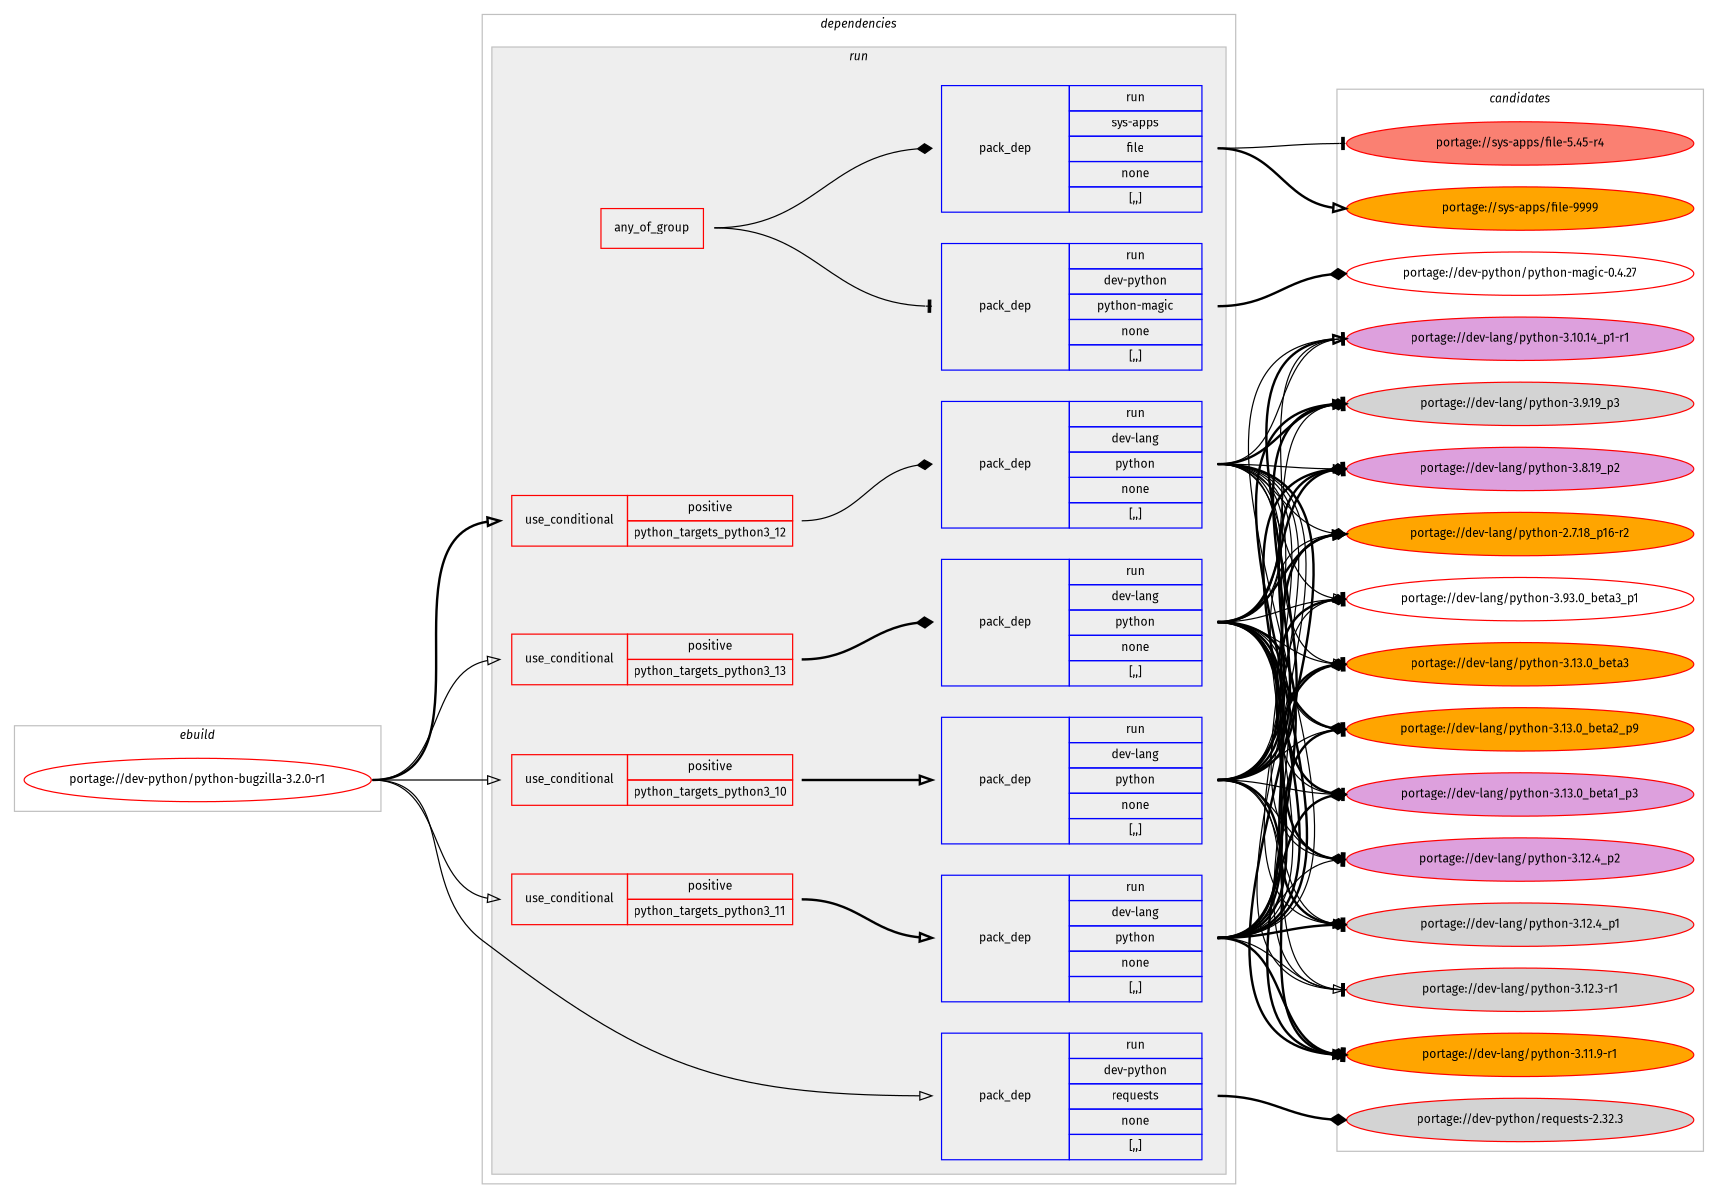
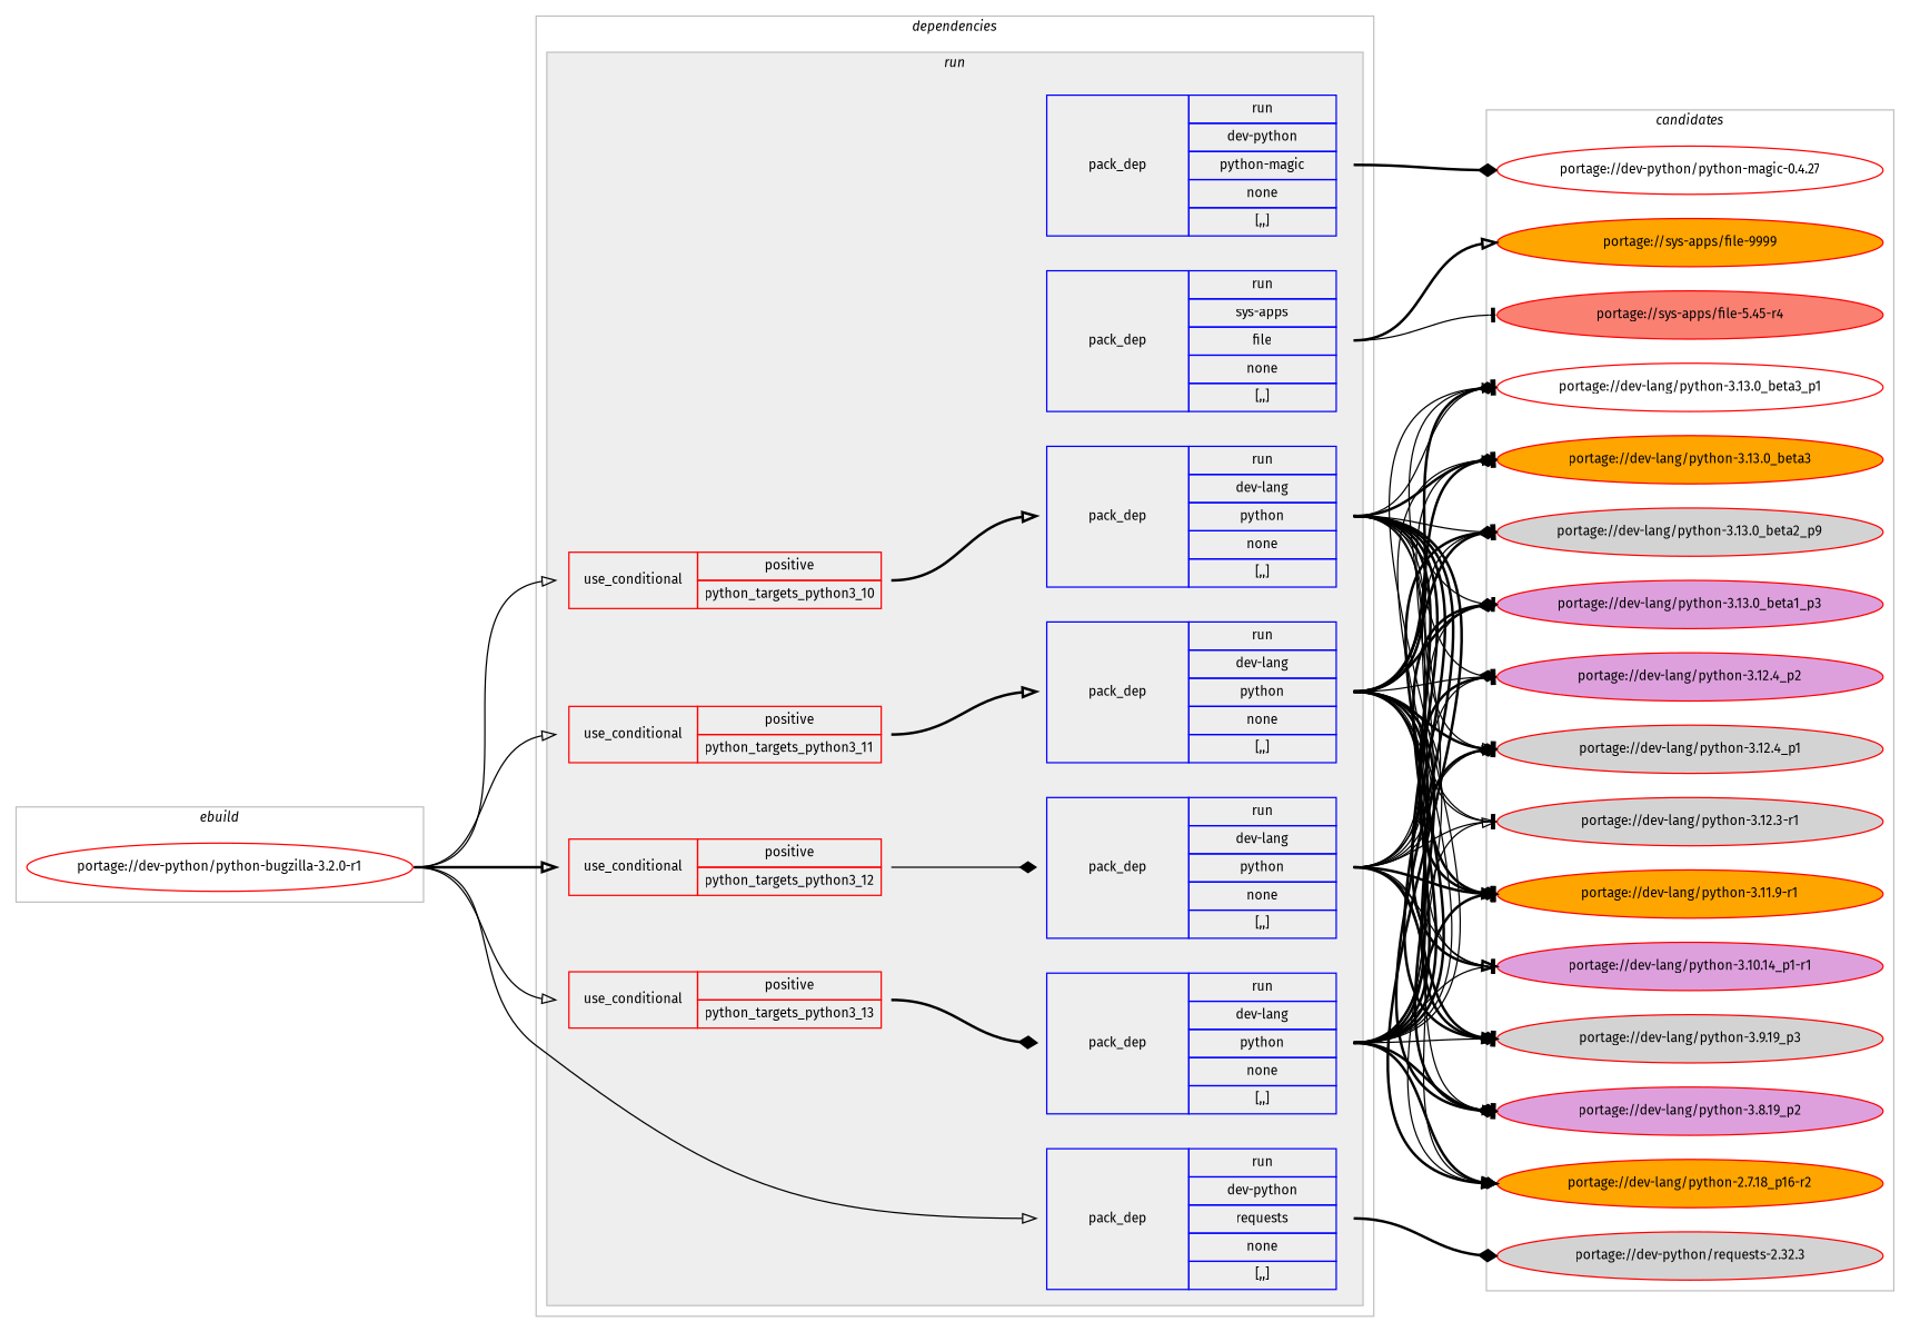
  digraph {
    compound=true
    concentrate=true
    fontname="Fira Sans"
    fontsize=10
    newrank=true
    rankdir=LR
    ranksep=1.5
    node [color=red fontname="Fira Sans" fontsize=10 style=filled]
    edge [arrowhead=diamond fontname="Fira Sans" headport=w style=solid tailport=e weight=100]
    n1 [fillcolor=white label="portage://dev-python/python-bugzilla-3.2.0-r1" width=4]
    n2 [color=blue label=<<TABLE BORDER="0" CELLBORDER="1" CELLSPACING="0" CELLPADDING="4" WIDTH="220"><TR><TD ROWSPAN="6" CELLPADDING="30">pack_dep</TD></TR><TR><TD WIDTH="110">run</TD></TR><TR><TD>dev-python</TD></TR><TR><TD>python-magic</TD></TR><TR><TD>none</TD></TR><TR><TD>[,,]</TD></TR></TABLE>> shape=none style=""]
    n3 [color=blue label=<<TABLE BORDER="0" CELLBORDER="1" CELLSPACING="0" CELLPADDING="4" WIDTH="220"><TR><TD ROWSPAN="6" CELLPADDING="30">pack_dep</TD></TR><TR><TD WIDTH="110">run</TD></TR><TR><TD>sys-apps</TD></TR><TR><TD>file</TD></TR><TR><TD>none</TD></TR><TR><TD>[,,]</TD></TR></TABLE>> shape=none style=""]
-   n4 [label=<<TABLE BORDER="0" CELLBORDER="1" CELLSPACING="0" CELLPADDING="4"><TR><TD CELLPADDING="10">any_of_group</TD></TR></TABLE>> shape=none style=""]
    n5 [color=blue label=<<TABLE BORDER="0" CELLBORDER="1" CELLSPACING="0" CELLPADDING="4" WIDTH="220"><TR><TD ROWSPAN="6" CELLPADDING="30">pack_dep</TD></TR><TR><TD WIDTH="110">run</TD></TR><TR><TD>dev-lang</TD></TR><TR><TD>python</TD></TR><TR><TD>none</TD></TR><TR><TD>[,,]</TD></TR></TABLE>> shape=none style=""]
    n6 [label=<<TABLE BORDER="0" CELLBORDER="1" CELLSPACING="0" CELLPADDING="4"><TR><TD ROWSPAN="3" CELLPADDING="10">use_conditional</TD></TR><TR><TD>positive</TD></TR><TR><TD>python_targets_python3_10</TD></TR></TABLE>> shape=none style=""]
    n7 [color=blue label=<<TABLE BORDER="0" CELLBORDER="1" CELLSPACING="0" CELLPADDING="4" WIDTH="220"><TR><TD ROWSPAN="6" CELLPADDING="30">pack_dep</TD></TR><TR><TD WIDTH="110">run</TD></TR><TR><TD>dev-lang</TD></TR><TR><TD>python</TD></TR><TR><TD>none</TD></TR><TR><TD>[,,]</TD></TR></TABLE>> shape=none style=""]
    n8 [label=<<TABLE BORDER="0" CELLBORDER="1" CELLSPACING="0" CELLPADDING="4"><TR><TD ROWSPAN="3" CELLPADDING="10">use_conditional</TD></TR><TR><TD>positive</TD></TR><TR><TD>python_targets_python3_11</TD></TR></TABLE>> shape=none style=""]
    n9 [color=blue label=<<TABLE BORDER="0" CELLBORDER="1" CELLSPACING="0" CELLPADDING="4" WIDTH="220"><TR><TD ROWSPAN="6" CELLPADDING="30">pack_dep</TD></TR><TR><TD WIDTH="110">run</TD></TR><TR><TD>dev-lang</TD></TR><TR><TD>python</TD></TR><TR><TD>none</TD></TR><TR><TD>[,,]</TD></TR></TABLE>> shape=none style=""]
    n10 [label=<<TABLE BORDER="0" CELLBORDER="1" CELLSPACING="0" CELLPADDING="4"><TR><TD ROWSPAN="3" CELLPADDING="10">use_conditional</TD></TR><TR><TD>positive</TD></TR><TR><TD>python_targets_python3_12</TD></TR></TABLE>> shape=none style=""]
    n11 [color=blue label=<<TABLE BORDER="0" CELLBORDER="1" CELLSPACING="0" CELLPADDING="4" WIDTH="220"><TR><TD ROWSPAN="6" CELLPADDING="30">pack_dep</TD></TR><TR><TD WIDTH="110">run</TD></TR><TR><TD>dev-lang</TD></TR><TR><TD>python</TD></TR><TR><TD>none</TD></TR><TR><TD>[,,]</TD></TR></TABLE>> shape=none style=""]
    n12 [label=<<TABLE BORDER="0" CELLBORDER="1" CELLSPACING="0" CELLPADDING="4"><TR><TD ROWSPAN="3" CELLPADDING="10">use_conditional</TD></TR><TR><TD>positive</TD></TR><TR><TD>python_targets_python3_13</TD></TR></TABLE>> shape=none style=""]
    n13 [color=blue label=<<TABLE BORDER="0" CELLBORDER="1" CELLSPACING="0" CELLPADDING="4" WIDTH="220"><TR><TD ROWSPAN="6" CELLPADDING="30">pack_dep</TD></TR><TR><TD WIDTH="110">run</TD></TR><TR><TD>dev-python</TD></TR><TR><TD>requests</TD></TR><TR><TD>none</TD></TR><TR><TD>[,,]</TD></TR></TABLE>> shape=none style=""]
    n14 [fillcolor=white label="portage://dev-python/python-magic-0.4.27" width=4]
    n15 [fillcolor=orange label="portage://sys-apps/file-9999" width=4]
    n16 [fillcolor=salmon label="portage://sys-apps/file-5.45-r4" width=4]
-   n17 [fillcolor=white label="portage://dev-lang/python-3.93.0_beta3_p1" width=4]
+   n17 [fillcolor=white label="portage://dev-lang/python-3.13.0_beta3_p1" width=4]
    n18 [fillcolor=orange label="portage://dev-lang/python-3.13.0_beta3" width=4]
-   n19 [fillcolor=orange label="portage://dev-lang/python-3.13.0_beta2_p9" width=4]
+   n19 [fillcolor=lightgrey label="portage://dev-lang/python-3.13.0_beta2_p9" width=4]
    n20 [fillcolor=plum label="portage://dev-lang/python-3.13.0_beta1_p3" width=4]
    n21 [fillcolor=plum label="portage://dev-lang/python-3.12.4_p2" width=4]
    n22 [fillcolor=lightgrey label="portage://dev-lang/python-3.12.4_p1" width=4]
    n23 [fillcolor=lightgrey label="portage://dev-lang/python-3.12.3-r1" width=4]
    n24 [fillcolor=orange label="portage://dev-lang/python-3.11.9-r1" width=4]
    n25 [fillcolor=plum label="portage://dev-lang/python-3.10.14_p1-r1" width=4]
    n26 [fillcolor=lightgrey label="portage://dev-lang/python-3.9.19_p3" width=4]
    n27 [fillcolor=plum label="portage://dev-lang/python-3.8.19_p2" width=4]
    n28 [fillcolor=orange label="portage://dev-lang/python-2.7.18_p16-r2" width=4]
    n29 [fillcolor=lightgrey label="portage://dev-python/requests-2.32.3" width=4]
    subgraph cluster_1 {
      color=gray
      label=<<i>ebuild</i>>
      n1
    }
    subgraph cluster_2 {
      color=gray
      label=<<i>dependencies</i>>
      subgraph cluster_3 {
        color=gray
        fillcolor="#eeeeee"
        label=<<i>compile</i>>
        style=filled
      }
      subgraph cluster_4 {
        color=gray
        fillcolor="#eeeeee"
        label=<<i>compile and run</i>>
        style=filled
      }
      subgraph cluster_5 {
        color=gray
        fillcolor="#eeeeee"
        label=<<i>run</i>>
        style=filled
        subgraph sub_6 {
          color=gray
          fillcolor="#eeeeee"
          label=<<i>run</i>>
          style=filled
-         n4
          subgraph sub_7 {
            color=gray
            fillcolor="#eeeeee"
            label=<<i>run</i>>
            style=filled
            n2
          }
          subgraph sub_8 {
            color=gray
            fillcolor="#eeeeee"
            label=<<i>run</i>>
            style=filled
            n3
          }
        }
        subgraph sub_9 {
          color=gray
          fillcolor="#eeeeee"
          label=<<i>run</i>>
          style=filled
          n6
          subgraph sub_10 {
            color=gray
            fillcolor="#eeeeee"
            label=<<i>run</i>>
            style=filled
            n5
          }
        }
        subgraph sub_11 {
          color=gray
          fillcolor="#eeeeee"
          label=<<i>run</i>>
          style=filled
          n8
          subgraph sub_12 {
            color=gray
            fillcolor="#eeeeee"
            label=<<i>run</i>>
            style=filled
            n7
          }
        }
        subgraph sub_13 {
          color=gray
          fillcolor="#eeeeee"
          label=<<i>run</i>>
          style=filled
          n10
          subgraph sub_14 {
            color=gray
            fillcolor="#eeeeee"
            label=<<i>run</i>>
            style=filled
            n9
          }
        }
        subgraph sub_15 {
          color=gray
          fillcolor="#eeeeee"
          label=<<i>run</i>>
          style=filled
          n12
          subgraph sub_16 {
            color=gray
            fillcolor="#eeeeee"
            label=<<i>run</i>>
            style=filled
            n11
          }
        }
        subgraph sub_17 {
          color=gray
          fillcolor="#eeeeee"
          label=<<i>run</i>>
          style=filled
          n13
        }
      }
    }
    subgraph cluster_18 {
      color=gray
      label=<<i>candidates</i>>
      rank=same
      subgraph sub_19 {
        color=black
        label=<<i>candidates</i>>
        nodesep=1
        rank=same
        n14
      }
      subgraph sub_20 {
        color=black
        label=<<i>candidates</i>>
        nodesep=1
        rank=same
        n15
        n16
      }
      subgraph sub_21 {
        color=black
        label=<<i>candidates</i>>
        nodesep=1
        rank=same
        n17
        n18
        n19
        n20
        n21
        n22
        n23
        n24
        n25
        n26
        n27
        n28
      }
      subgraph sub_22 {
        color=black
        label=<<i>candidates</i>>
        nodesep=1
        rank=same
        n17
        n18
        n19
        n20
        n21
        n22
        n23
        n24
        n25
        n26
        n27
        n28
      }
      subgraph sub_23 {
        color=black
        label=<<i>candidates</i>>
        nodesep=1
        rank=same
        n17
        n18
        n19
        n20
        n21
        n22
        n23
        n24
        n25
        n26
        n27
        n28
      }
      subgraph sub_24 {
        color=black
        label=<<i>candidates</i>>
        nodesep=1
        rank=same
        n17
        n18
        n19
        n20
        n21
        n22
        n23
        n24
        n25
        n26
        n27
        n28
      }
      subgraph sub_25 {
        color=black
        label=<<i>candidates</i>>
        nodesep=1
        rank=same
        n29
      }
    }
    n1 -> n6 [arrowhead=onormal weight=20]
    n1 -> n8 [arrowhead=onormal weight=20]
    n1 -> n10 [arrowhead=onormal style=bold weight=20]
    n1 -> n12 [arrowhead=onormal weight=20]
    n1 -> n13 [arrowhead=onormal weight=20]
    n2 -> n14 [style=bold]
    n3 -> n15 [arrowhead=onormal style=bold]
    n3 -> n16 [arrowhead=tee]
-   n4 -> n2 [arrowhead=tee weight=20]
-   n4 -> n3 [weight=20]
    n5 -> n17
    n5 -> n18 [style=bold]
    n5 -> n19 [arrowhead=tee]
    n5 -> n20 [arrowhead=tee]
    n5 -> n21
    n5 -> n22 [arrowhead=onormal]
    n5 -> n23 [arrowhead=tee]
    n5 -> n24 [style=bold]
    n5 -> n25 [arrowhead=onormal style=bold]
    n5 -> n26 [style=bold]
    n5 -> n27 [style=bold]
    n5 -> n28 [arrowhead=onormal style=bold]
    n6 -> n5 [arrowhead=onormal style=bold weight=20]
    n7 -> n17 [arrowhead=tee style=bold]
    n7 -> n18 [arrowhead=tee style=bold]
    n7 -> n19 [arrowhead=tee style=bold]
    n7 -> n20 [style=bold]
    n7 -> n21 [arrowhead=tee]
    n7 -> n22 [arrowhead=tee style=bold]
    n7 -> n23 [arrowhead=tee]
    n7 -> n24 [arrowhead=tee style=bold]
    n7 -> n25 [arrowhead=onormal]
    n7 -> n26 [arrowhead=onormal style=bold]
    n7 -> n27 [style=bold]
    n7 -> n28
    n8 -> n7 [arrowhead=onormal style=bold weight=20]
    n9 -> n17 [arrowhead=onormal]
    n9 -> n18 [arrowhead=onormal]
    n9 -> n19
    n9 -> n20
    n9 -> n21 [arrowhead=tee]
    n9 -> n22 [arrowhead=onormal]
    n9 -> n23 [arrowhead=tee]
    n9 -> n24 [arrowhead=onormal style=bold]
    n9 -> n25 [arrowhead=tee]
    n9 -> n26 [arrowhead=tee style=bold]
    n9 -> n27 [arrowhead=onormal]
    n9 -> n28
    n10 -> n9 [weight=20]
    n11 -> n17
    n11 -> n18
    n11 -> n19 [style=bold]
    n11 -> n20 [style=bold]
    n11 -> n21 [arrowhead=tee style=bold]
    n11 -> n22 [style=bold]
    n11 -> n23 [arrowhead=onormal]
    n11 -> n24 [arrowhead=tee style=bold]
    n11 -> n25 [arrowhead=tee]
    n11 -> n26 [arrowhead=onormal]
    n11 -> n27 [arrowhead=tee style=bold]
    n11 -> n28 [arrowhead=onormal style=bold]
    n12 -> n11 [style=bold weight=20]
    n13 -> n29 [style=bold]
  }
